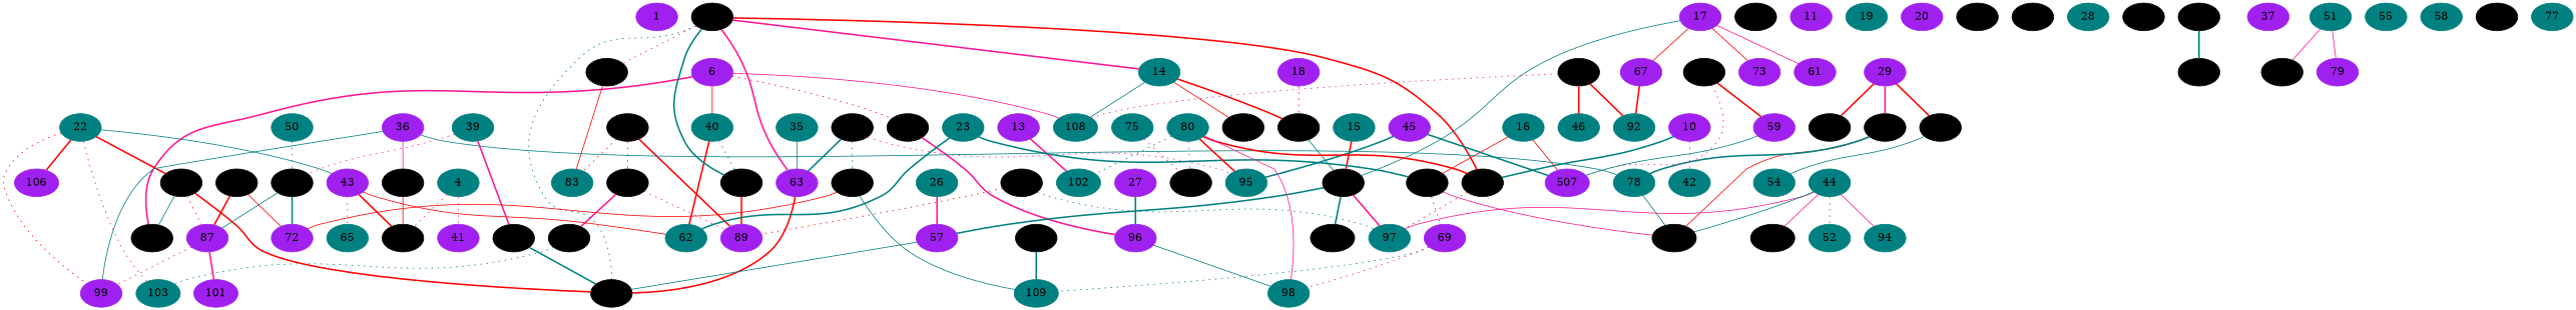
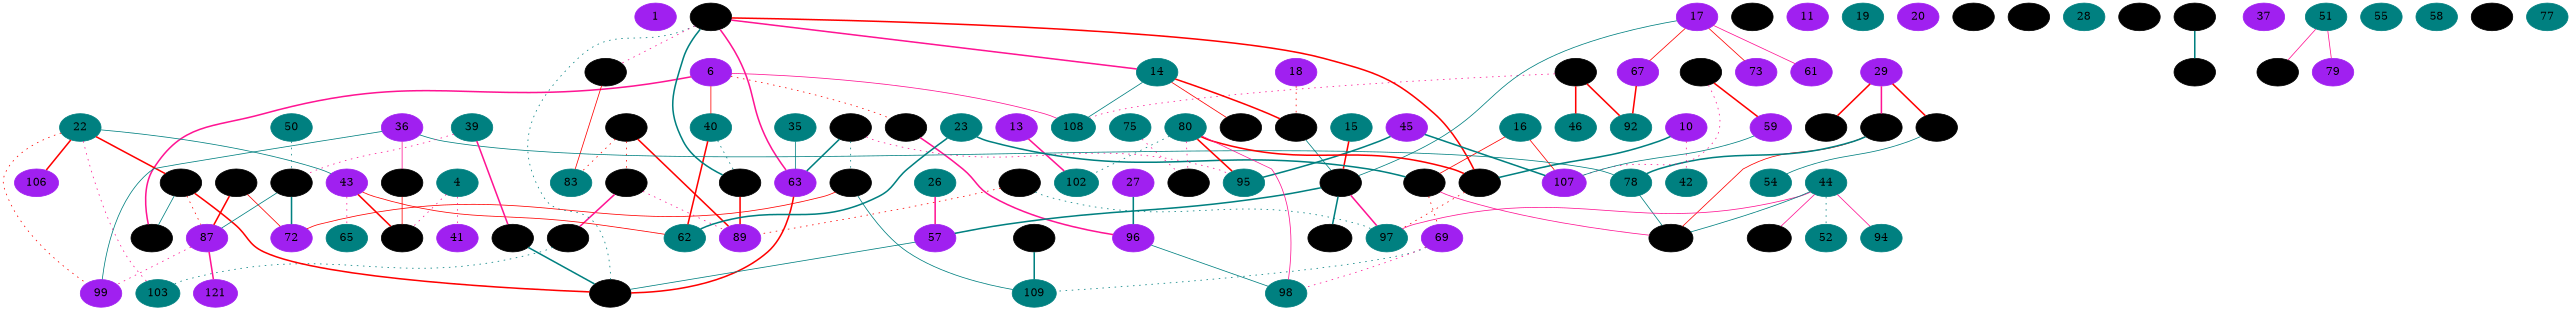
  graph {
    node [color=black style=filled]
    edge [color=red style=bold]
    1 [color=purple]
    2
    25
    63 [color=purple]
    95 [color=teal]
    72 [color=purple]
    109 [color=teal]
    71
    3
    4 [color=teal]
    41 [color=purple]
    90
    5
    87 [color=purple]
    99 [color=purple]
-   101 [color=purple]
+   101 [color=purple label=121]
    6 [color=purple]
    40 [color=teal]
    47
    93
    108 [color=teal]
    70
    62 [color=teal]
    96 [color=purple]
    7
    38
    83 [color=teal]
    89 [color=purple]
    81
    8
    9
    46 [color=teal]
    92 [color=teal]
    10 [color=purple]
    42 [color=teal]
    85
    97 [color=teal]
    11 [color=purple]
    12
    14 [color=teal]
    53
    31
    91
    13 [color=purple]
    102 [color=teal]
    48
    15 [color=teal]
    57 [color=purple]
    100
    16 [color=teal]
    33
-   107 [color=purple label=507]
+   107 [color=purple]
    69 [color=purple]
    105
    17 [color=purple]
    61 [color=purple]
    67 [color=purple]
    73 [color=purple]
    18 [color=purple]
    19 [color=teal]
    20 [color=purple]
    21
    22 [color=teal]
    43 [color=purple]
    66
    103 [color=teal]
    106 [color=purple]
    65 [color=teal]
    23 [color=teal]
    24
    26 [color=teal]
    27 [color=purple]
    98 [color=teal]
    28 [color=teal]
    29 [color=purple]
    30
    60
    84
    54 [color=teal]
    78 [color=teal]
    32
    34
    88
    35 [color=teal]
    36 [color=purple]
    86
    37 [color=purple]
    39 [color=teal]
    49
    68
    44 [color=teal]
    52 [color=teal]
    94 [color=teal]
    104
    45 [color=purple]
    50 [color=teal]
    51 [color=teal]
    76
    79 [color=purple]
    55 [color=teal]
    56
    59 [color=purple]
    58 [color=teal]
    64
    74
    75 [color=teal]
    82
    77 [color=teal]
    80 [color=teal]
    2 -- 25 [color=teal style=dotted]
    2 -- 63 [color=teal]
    2 -- 95 [color=deeppink style=dotted]
    25 -- 72 [style=solid]
    25 -- 109 [color=teal style=solid]
    63 -- 71
    4 -- 41 [color=deeppink style=dotted]
    4 -- 90 [color=deeppink style=dotted]
    5 -- 72 [style=solid]
    5 -- 87
    87 -- 99 [color=deeppink style=dotted]
    87 -- 101 [color=deeppink]
    6 -- 40 [style=solid]
    6 -- 47 [style=dotted]
    6 -- 93 [color=deeppink]
    6 -- 108 [color=deeppink style=solid]
    40 -- 70 [color=teal style=dotted]
    40 -- 62
    47 -- 96 [color=deeppink]
    70 -- 89
    96 -- 98 [color=teal style=solid]
    7 -- 38 [style=dotted]
    7 -- 83 [style=dotted]
    7 -- 89
    38 -- 89 [color=deeppink style=dotted]
    38 -- 81 [color=deeppink]
    81 -- 103 [color=teal style=dotted]
    8 -- 109 [color=teal]
    9 -- 108 [color=deeppink style=dotted]
    9 -- 46
    9 -- 92
    10 -- 42 [color=deeppink style=dotted]
    10 -- 85 [color=teal]
    85 -- 97 [style=dotted]
    12 -- 63 [color=deeppink]
    12 -- 71 [color=teal style=dotted]
    12 -- 70 [color=teal]
    12 -- 85
    12 -- 14 [color=deeppink]
    12 -- 53 [color=deeppink style=dotted]
    14 -- 108 [color=teal style=solid]
    14 -- 31
    14 -- 91 [style=solid]
    53 -- 83 [style=solid]
    31 -- 48 [color=teal style=solid]
    13 -- 102 [color=deeppink]
    48 -- 97 [color=deeppink]
    48 -- 57 [color=teal]
    48 -- 100 [color=teal]
    15 -- 48
    57 -- 71 [color=teal style=solid]
    16 -- 33 [style=solid]
    16 -- 107 [style=solid]
    33 -- 69 [style=dotted]
    33 -- 105 [color=deeppink style=solid]
    69 -- 109 [color=teal style=dotted]
    69 -- 98 [color=deeppink style=dotted]
    17 -- 48 [color=teal style=solid]
    17 -- 61 [color=deeppink style=solid]
    17 -- 67 [style=solid]
    17 -- 73 [style=solid]
    67 -- 92
    18 -- 31 [style=dotted]
    22 -- 99 [style=dotted]
    22 -- 43 [color=teal style=solid]
    22 -- 66
    22 -- 103 [color=deeppink style=dotted]
    22 -- 106
    43 -- 90
    43 -- 62 [style=solid]
    43 -- 65 [color=deeppink style=dotted]
    66 -- 71
    66 -- 87 [style=dotted]
    66 -- 93 [color=teal style=solid]
    23 -- 62 [color=teal]
    23 -- 33 [color=teal]
    26 -- 57 [color=deeppink]
    27 -- 96 [color=teal]
    29 -- 30
    29 -- 60 [color=deeppink]
    29 -- 84
    30 -- 54 [color=teal style=solid]
    60 -- 105 [style=solid]
    60 -- 78 [color=teal]
    78 -- 105 [color=teal style=solid]
    34 -- 88 [color=teal]
    35 -- 63 [color=teal style=solid]
    36 -- 99 [color=teal style=solid]
    36 -- 78 [color=teal style=solid]
    36 -- 86 [color=deeppink style=solid]
    86 -- 90 [style=solid]
    39 -- 49 [color=deeppink]
    39 -- 68 [color=deeppink style=dotted]
    49 -- 71 [color=teal]
    68 -- 72 [color=teal]
    68 -- 87 [color=teal style=solid]
    44 -- 97 [color=deeppink style=solid]
    44 -- 105 [color=teal style=solid]
    44 -- 52 [color=teal style=dotted]
    44 -- 94 [color=deeppink style=solid]
    44 -- 104 [color=deeppink style=solid]
    45 -- 95 [color=teal]
    45 -- 107 [color=teal]
    50 -- 68 [color=teal style=dotted]
    51 -- 76 [color=deeppink style=solid]
    51 -- 79 [color=deeppink style=solid]
    56 -- 107 [color=deeppink style=dotted]
    56 -- 59
    59 -- 107 [color=teal style=solid]
    74 -- 89 [style=dotted]
    74 -- 97 [color=teal style=dotted]
    75 -- 82 [color=deeppink style=dotted]
    80 -- 95
    80 -- 85
    80 -- 102 [color=teal style=dotted]
    80 -- 98 [color=deeppink style=solid]
    80 -- 82 [color=deeppink style=dotted]
  }
